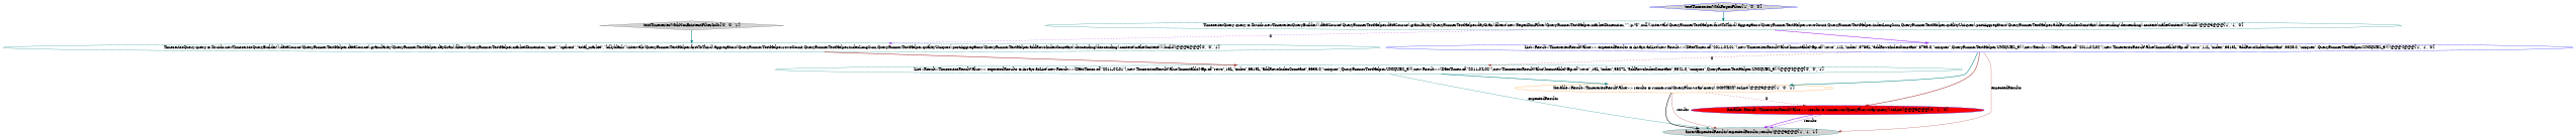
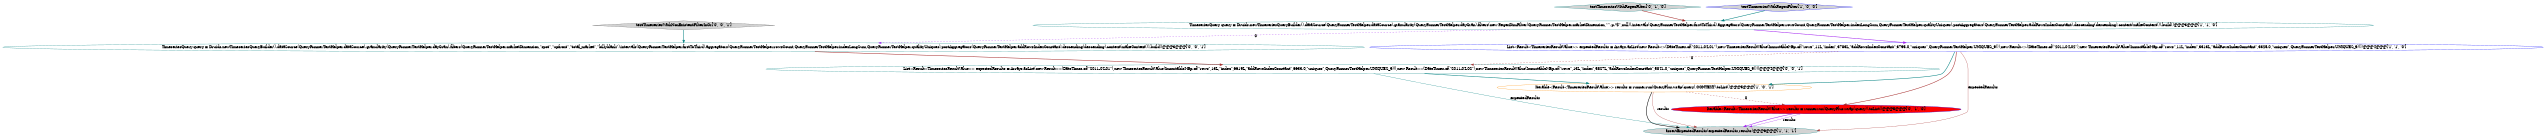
  digraph {
    node [fillcolor=white shape=ellipse style=filled color=teal]
    edge [style=bold color=brown]
    n1 [label="Iterable<Result<TimeseriesResultValue>> results = runner.run(QueryPlus.wrap(query),CONTEXT).toList()@@@5@@@['1', '0', '1']" color=darkorange]
    n2 [fillcolor=lightgray label="assertExpectedResults(expectedResults,results)@@@6@@@['1', '1', '1']"]
    n3 [fillcolor=red label="Iterable<Result<TimeseriesResultValue>> results = runner.run(QueryPlus.wrap(query)).toList()@@@5@@@['0', '1', '0']" color=blue]
    n4 [label="TimeseriesQuery query = Druids.newTimeseriesQueryBuilder().dataSource(QueryRunnerTestHelper.dataSource).granularity(QueryRunnerTestHelper.dayGran).filters(QueryRunnerTestHelper.marketDimension,\"spot\",\"upfront\",\"total_market\",\"billyblank\").intervals(QueryRunnerTestHelper.firstToThird).aggregators(QueryRunnerTestHelper.rowsCount,QueryRunnerTestHelper.indexLongSum,QueryRunnerTestHelper.qualityUniques).postAggregators(QueryRunnerTestHelper.addRowsIndexConstant).descending(descending).context(makeContext()).build()@@@3@@@['0', '0', '1']"]
    n5 [label="List<Result<TimeseriesResultValue>> expectedResults = Arrays.asList(new Result<>(DateTimes.of(\"2011-04-01\"),new TimeseriesResultValue(ImmutableMap.of(\"rows\",13L,\"index\",6619L,\"addRowsIndexConstant\",6633.0,\"uniques\",QueryRunnerTestHelper.UNIQUES_9))),new Result<>(DateTimes.of(\"2011-04-02\"),new TimeseriesResultValue(ImmutableMap.of(\"rows\",13L,\"index\",5827L,\"addRowsIndexConstant\",5841.0,\"uniques\",QueryRunnerTestHelper.UNIQUES_9))))@@@4@@@['0', '0', '1']"]
    n6 [label="TimeseriesQuery query = Druids.newTimeseriesQueryBuilder().dataSource(QueryRunnerTestHelper.dataSource).granularity(QueryRunnerTestHelper.dayGran).filters(new RegexDimFilter(QueryRunnerTestHelper.marketDimension,\"^.p.*$\",null)).intervals(QueryRunnerTestHelper.firstToThird).aggregators(QueryRunnerTestHelper.rowsCount,QueryRunnerTestHelper.indexLongSum,QueryRunnerTestHelper.qualityUniques).postAggregators(QueryRunnerTestHelper.addRowsIndexConstant).descending(descending).context(makeContext()).build()@@@3@@@['1', '1', '0']"]
    n7 [label="List<Result<TimeseriesResultValue>> expectedResults = Arrays.asList(new Result<>(DateTimes.of(\"2011-04-01\"),new TimeseriesResultValue(ImmutableMap.of(\"rows\",11L,\"index\",3783L,\"addRowsIndexConstant\",3795.0,\"uniques\",QueryRunnerTestHelper.UNIQUES_9))),new Result<>(DateTimes.of(\"2011-04-02\"),new TimeseriesResultValue(ImmutableMap.of(\"rows\",11L,\"index\",3313L,\"addRowsIndexConstant\",3325.0,\"uniques\",QueryRunnerTestHelper.UNIQUES_9))))@@@4@@@['1', '1', '0']" color=blue]
+   n8 [fillcolor=lightgray label="testTimeseriesWithRegexFilter['0', '1', '0']" shape=diamond]
    n9 [fillcolor=lightgray label="testTimeseriesWithNonExistentFilterInOr['0', '0', '1']" shape=diamond color=gray40]
    n10 [fillcolor=lightgray label="testTimeseriesWithRegexFilter['1', '0', '0']" shape=diamond color=blue]
    n1 -> n2 [color=black]
    n1 -> n2 [label=results style=solid]
    n1 -> n3 [label=0 style=dashed]
    n3 -> n2 [color=purple]
    n3 -> n2 [label=results style=solid color=purple]
    n4 -> n5
    n5 -> n1 [color=teal]
    n5 -> n2 [label=expectedResults style=solid color=teal]
    n6 -> n4 [label=0 style=dashed color=purple]
    n6 -> n7 [color=purple]
    n7 -> n1 [color=teal]
    n7 -> n2 [label=expectedResults style=solid]
    n7 -> n3
    n7 -> n5 [label=0 style=dashed]
+   n8 -> n6
    n9 -> n4 [color=teal]
    n10 -> n6 [color=teal]
  }
